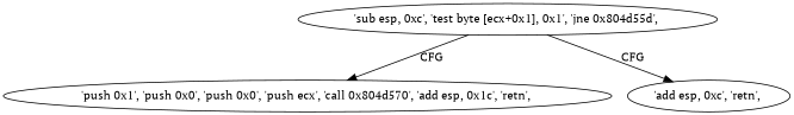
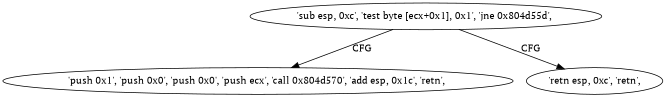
  digraph {
    fontname="PT Serif"
    node [fontname="PT Serif"]
    edge [fontname="PT Serif"]
    n1 [label="'sub esp, 0xc', 'test byte [ecx+0x1], 0x1', 'jne 0x804d55d', "]
    n2 [label="'push 0x1', 'push 0x0', 'push 0x0', 'push ecx', 'call 0x804d570', 'add esp, 0x1c', 'retn', "]
-   n3 [label="'add esp, 0xc', 'retn', "]
+   n3 [label="'retn esp, 0xc', 'retn',"]
    n1 -> n2 [label=CFG]
    n1 -> n3 [label=CFG]
  }
